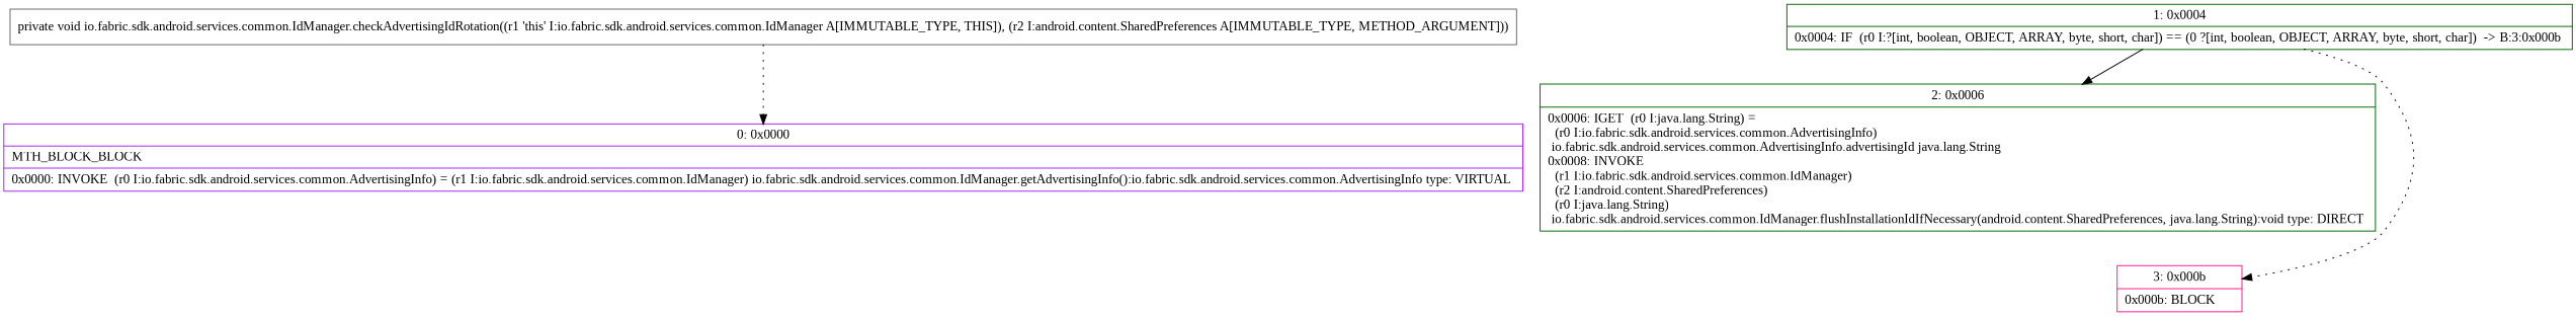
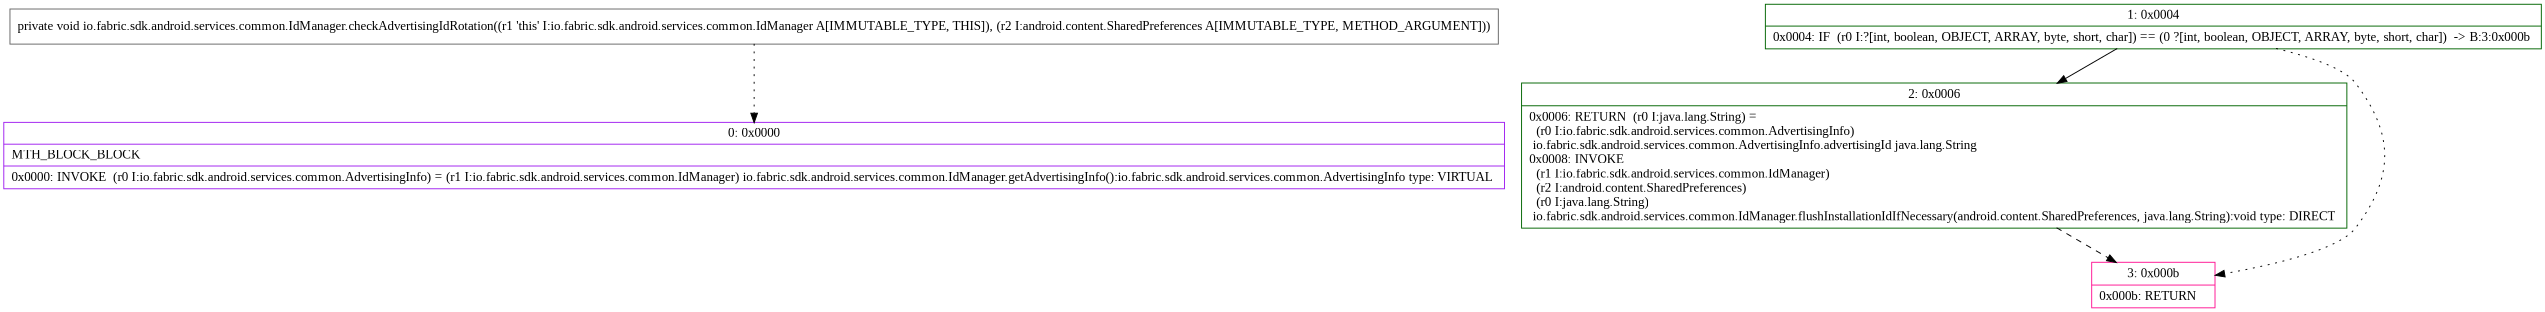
  digraph {
    fontname="Liberation Serif"
    node [color=darkgreen fontname="Liberation Serif" shape=record]
    edge [fontname="Liberation Serif" style=dotted]
    n1 [color=purple label="{0\:\ 0x0000|MTH_BLOCK_BLOCK\l|0x0000: INVOKE  (r0 I:io.fabric.sdk.android.services.common.AdvertisingInfo) = (r1 I:io.fabric.sdk.android.services.common.IdManager) io.fabric.sdk.android.services.common.IdManager.getAdvertisingInfo():io.fabric.sdk.android.services.common.AdvertisingInfo type: VIRTUAL \l}"]
    n2 [label="{1\:\ 0x0004|0x0004: IF  (r0 I:?[int, boolean, OBJECT, ARRAY, byte, short, char]) == (0 ?[int, boolean, OBJECT, ARRAY, byte, short, char])  \-\> B:3:0x000b \l}"]
-   n3 [label="{2\:\ 0x0006|0x0006: IGET  (r0 I:java.lang.String) = \l  (r0 I:io.fabric.sdk.android.services.common.AdvertisingInfo)\l io.fabric.sdk.android.services.common.AdvertisingInfo.advertisingId java.lang.String \l0x0008: INVOKE  \l  (r1 I:io.fabric.sdk.android.services.common.IdManager)\l  (r2 I:android.content.SharedPreferences)\l  (r0 I:java.lang.String)\l io.fabric.sdk.android.services.common.IdManager.flushInstallationIdIfNecessary(android.content.SharedPreferences, java.lang.String):void type: DIRECT \l}"]
-   n4 [color=deeppink label="{3\:\ 0x000b|0x000b: BLOCK   \l}"]
+   n3 [label="{2\:\ 0x0006|0x0006: RETURN  (r0 I:java.lang.String) = \l  (r0 I:io.fabric.sdk.android.services.common.AdvertisingInfo)\l io.fabric.sdk.android.services.common.AdvertisingInfo.advertisingId java.lang.String \l0x0008: INVOKE  \l  (r1 I:io.fabric.sdk.android.services.common.IdManager)\l  (r2 I:android.content.SharedPreferences)\l  (r0 I:java.lang.String)\l io.fabric.sdk.android.services.common.IdManager.flushInstallationIdIfNecessary(android.content.SharedPreferences, java.lang.String):void type: DIRECT \l}"]
+   n4 [color=deeppink label="{3\:\ 0x000b|0x000b: RETURN   \l}"]
    n5 [color=gray40 label="{private void io.fabric.sdk.android.services.common.IdManager.checkAdvertisingIdRotation((r1 'this' I:io.fabric.sdk.android.services.common.IdManager A[IMMUTABLE_TYPE, THIS]), (r2 I:android.content.SharedPreferences A[IMMUTABLE_TYPE, METHOD_ARGUMENT])) }"]
    n2 -> n3 [style=solid]
    n2 -> n4
+   n3 -> n4 [style=dashed]
    n5 -> n1
  }
